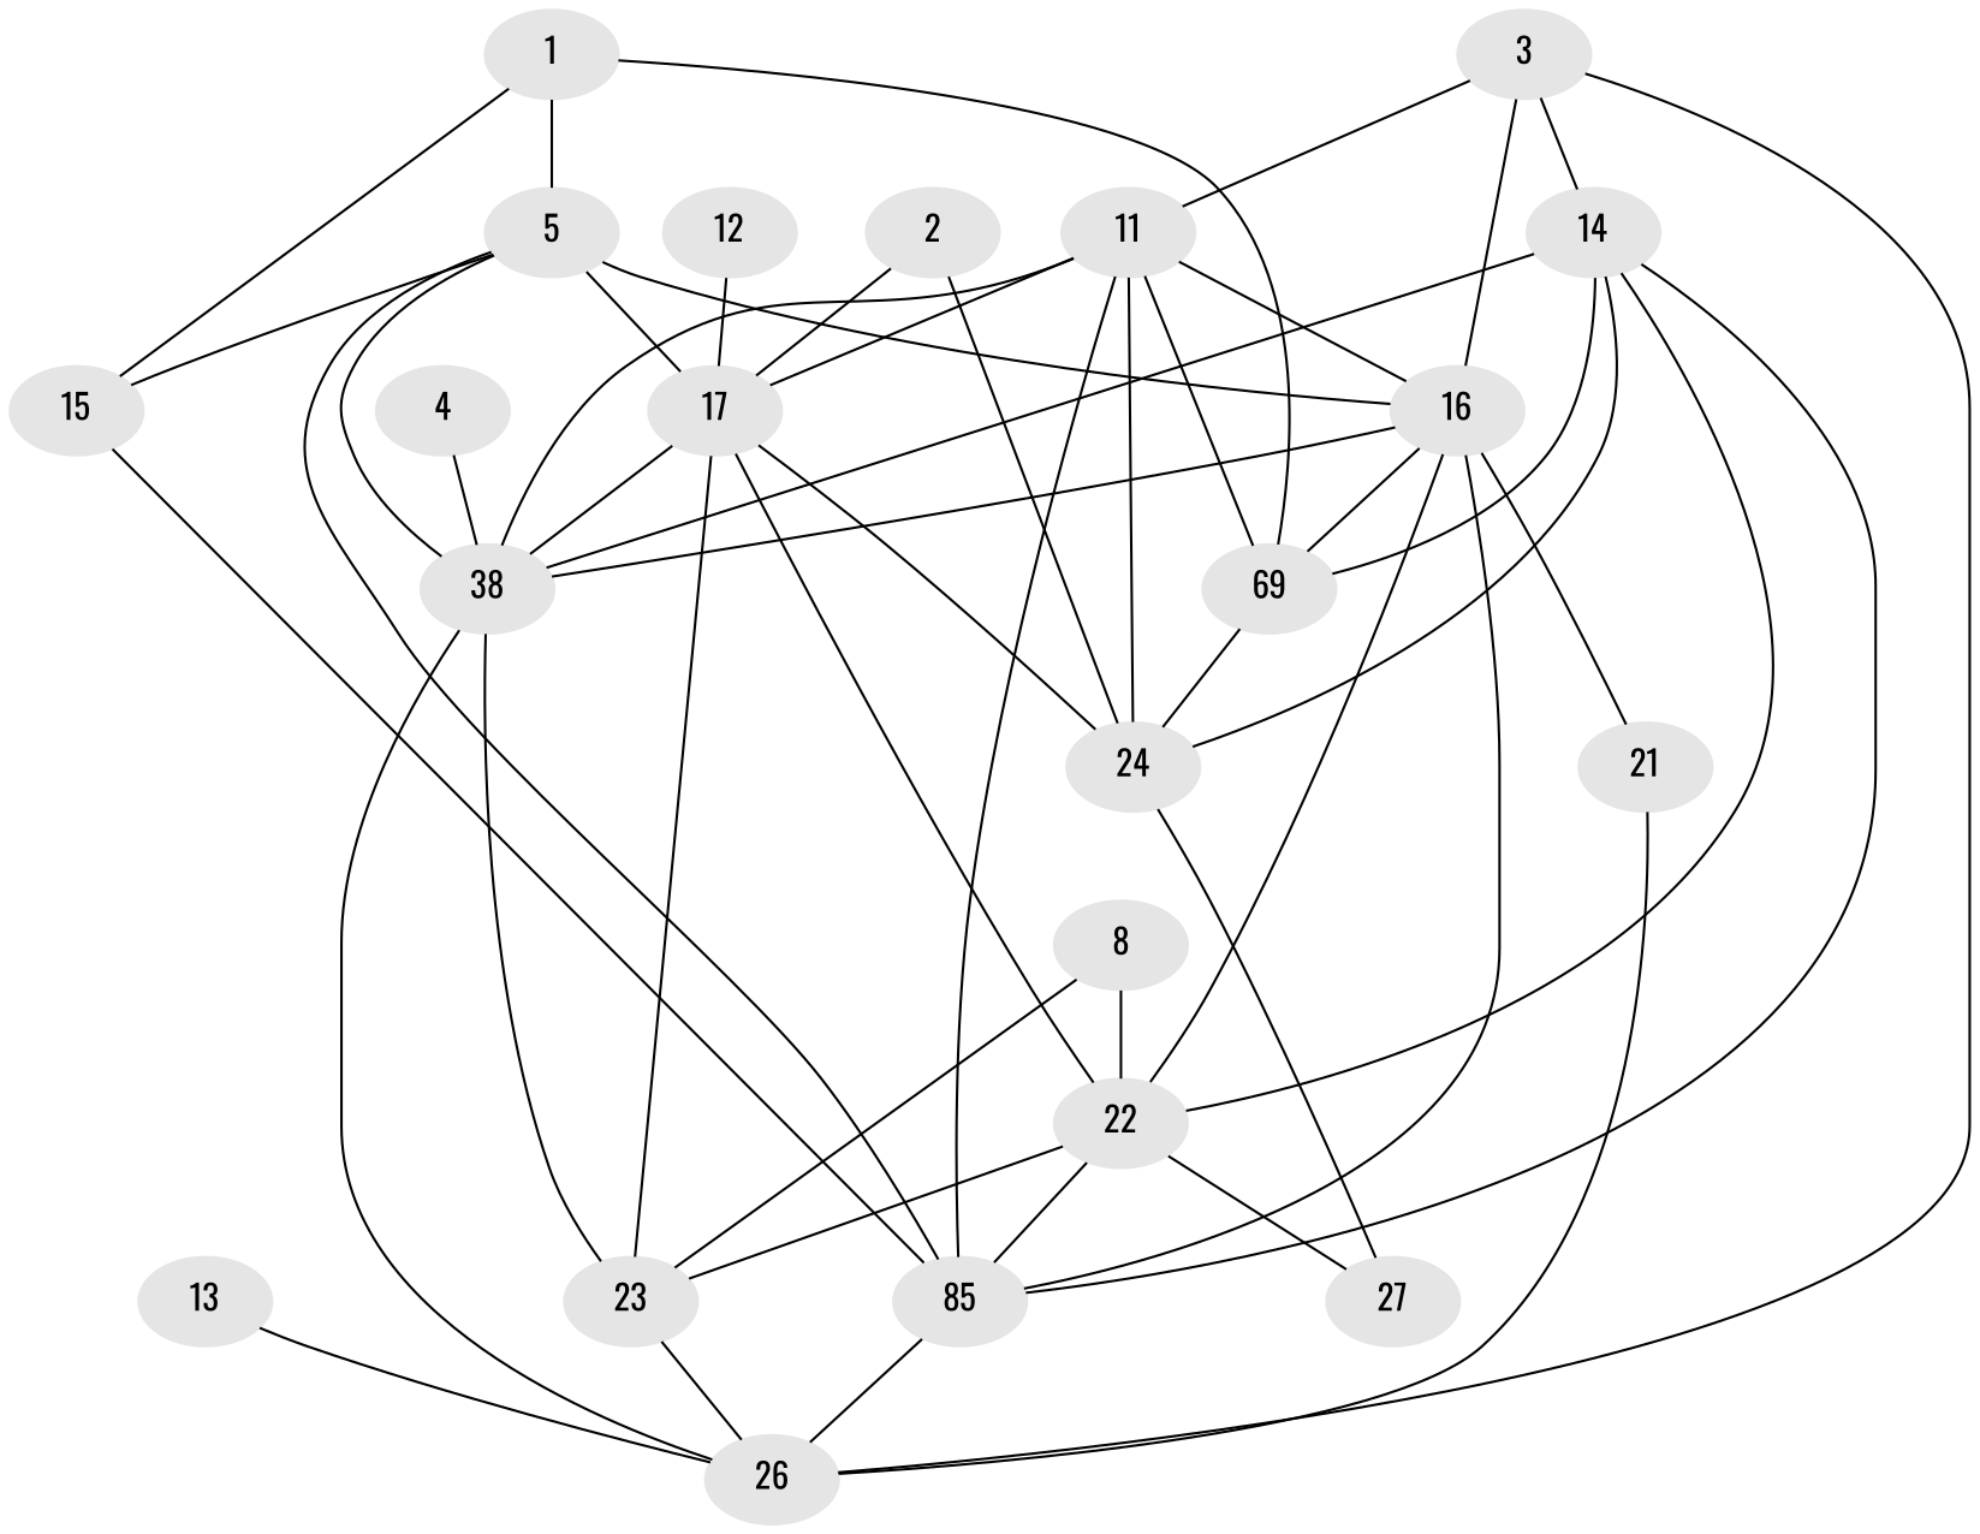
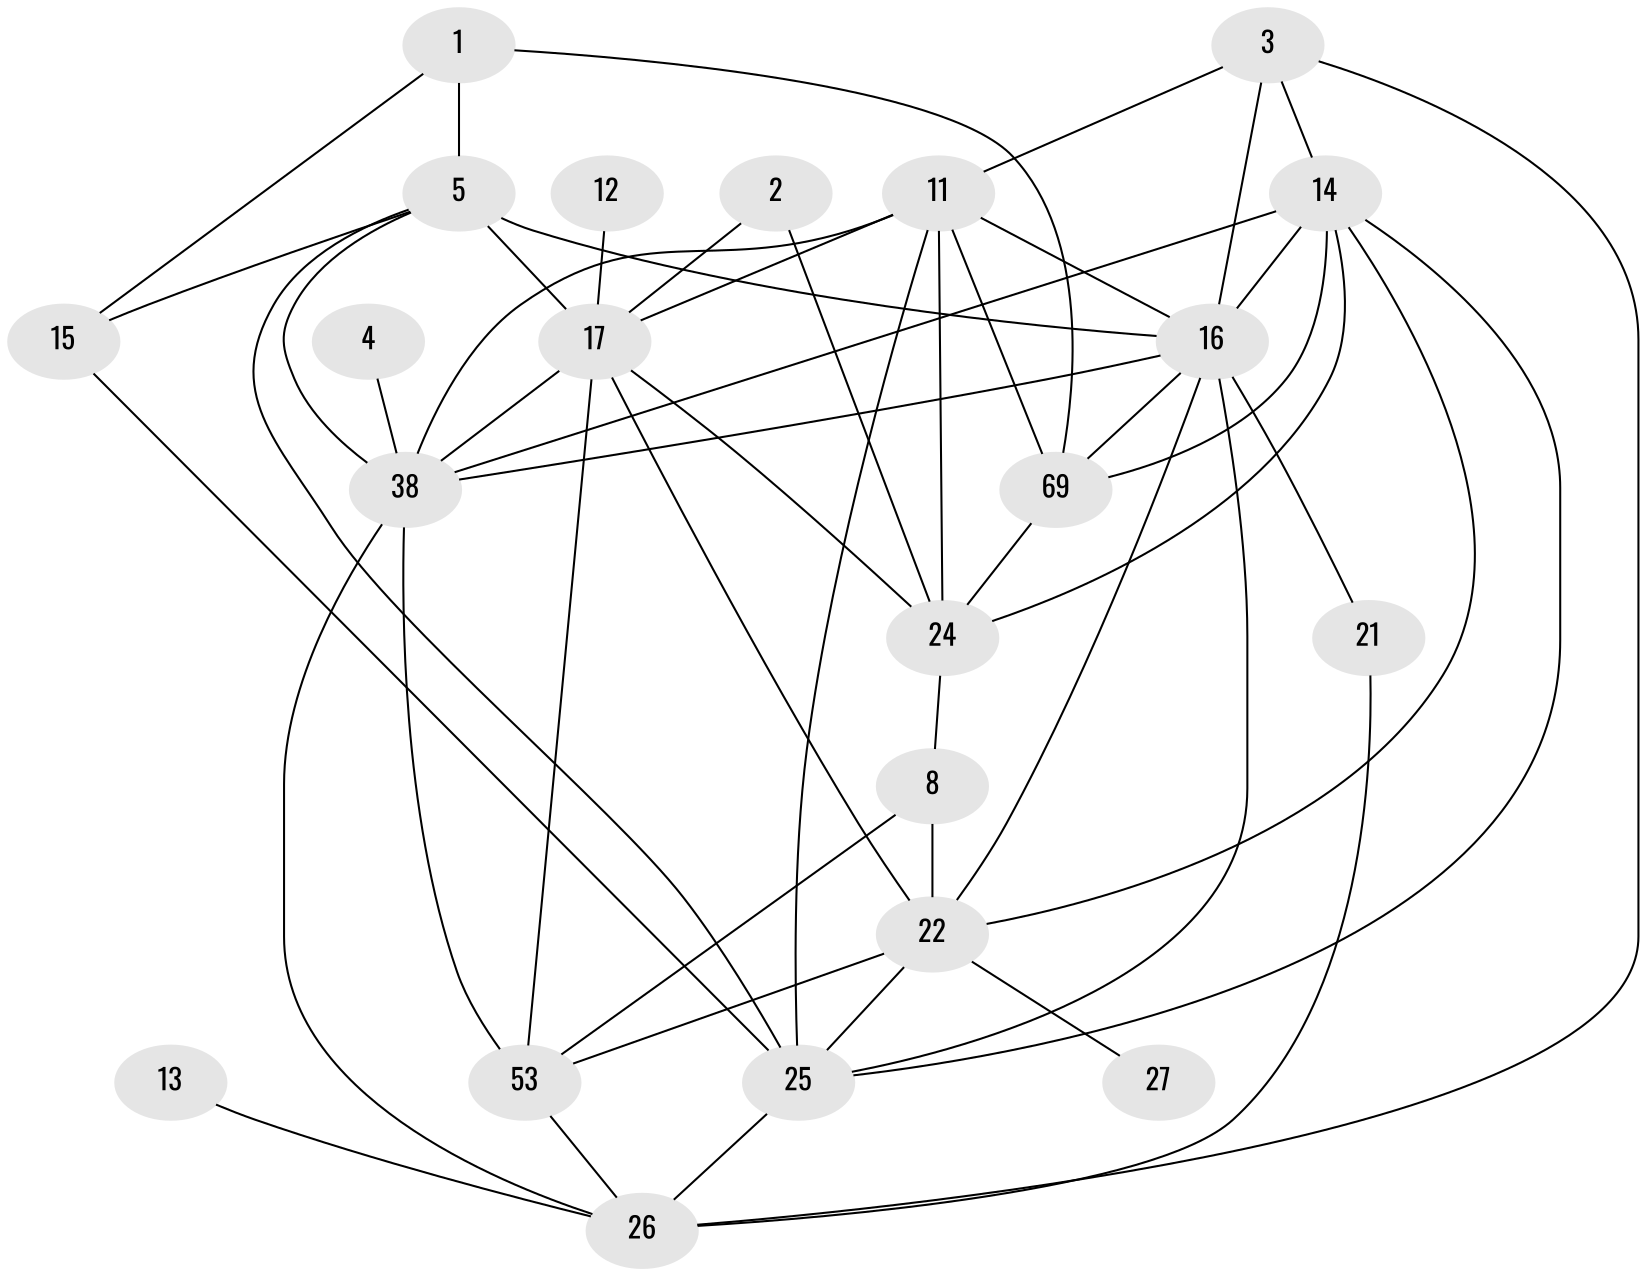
  graph {
    fontname=Oswald
    node [color=gray90 fontname=Oswald style=filled]
    edge [fontname=Oswald weight=1.0]
    1
    5
    15
    n4 [label=69]
    17
    16
    n7 [label=38]
-   25 [label=85]
+   25
    24
    2
    22
-   23
+   23 [label=53]
    27
    3
    11
    14
    26
    21
    4
    8
    12
    13
    1 -- 5
    1 -- 15
    1 -- n4
    5 -- 15
    5 -- 17 [weight=3.0]
    5 -- 16
    5 -- n7
    5 -- 25
    15 -- 25
    n4 -- 24
    17 -- n7
    17 -- 24
    17 -- 22
    17 -- 23 [weight=2.0]
    16 -- n4
    16 -- n7 [weight=2.0]
    16 -- 25
    16 -- 22
    16 -- 21
    n7 -- 23
    n7 -- 26
    25 -- 26
-   24 -- 27
+   24 -- 8
    2 -- 17
    2 -- 24
    22 -- 25
    22 -- 23
    22 -- 27
    23 -- 26
    3 -- 16
    3 -- 11
    3 -- 14
    3 -- 26
    11 -- n4
    11 -- 17
    11 -- 16 [weight=2.0]
    11 -- n7
    11 -- 25
    11 -- 24
    14 -- n4 [weight=2.0]
+   14 -- 16
    14 -- n7
    14 -- 25
    14 -- 24
    14 -- 22
    21 -- 26
    4 -- n7
    8 -- 22 [weight=2.0]
    8 -- 23
    12 -- 17
    13 -- 26
  }
